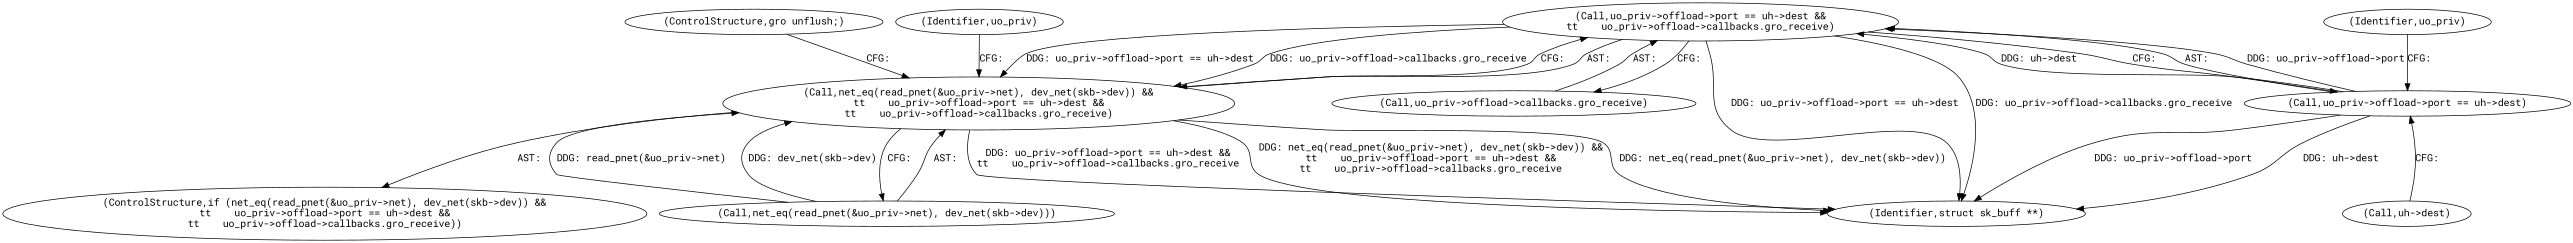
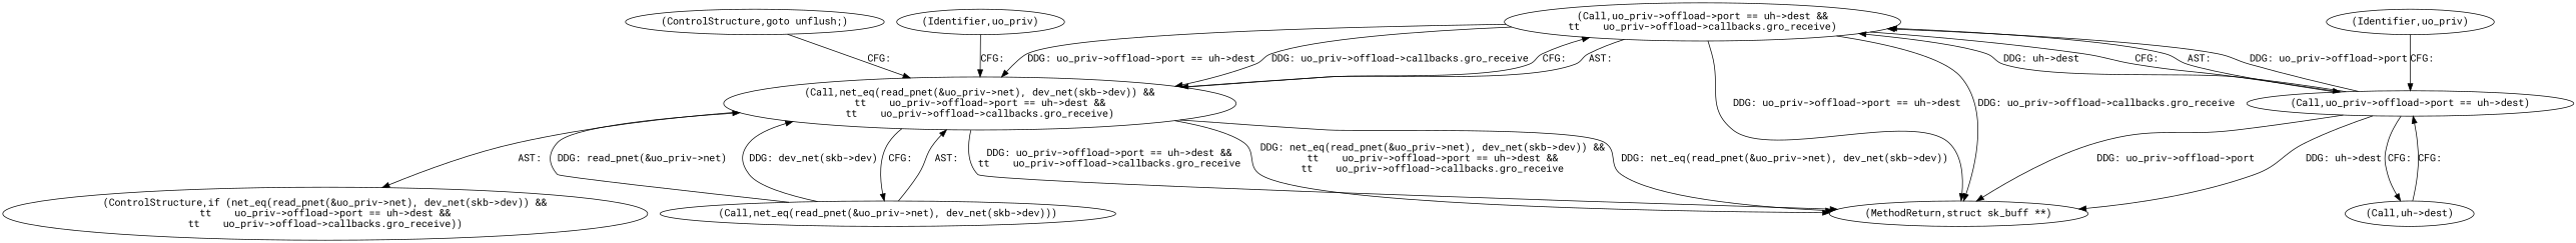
  digraph {
    fontname="Roboto Mono"
    node [fontname="Roboto Mono"]
    edge [fontname="Roboto Mono"]
    n1 [label="(Call,uo_priv->offload->port == uh->dest &&\n\t\t    uo_priv->offload->callbacks.gro_receive)"]
    n2 [label="(Call,uo_priv->offload->port == uh->dest)"]
    n3 [label="(Call,net_eq(read_pnet(&uo_priv->net), dev_net(skb->dev)) &&\n\t\t    uo_priv->offload->port == uh->dest &&\n\t\t    uo_priv->offload->callbacks.gro_receive)"]
-   n4 [label="(Call,uo_priv->offload->callbacks.gro_receive)"]
-   n5 [label="(Identifier,struct sk_buff **)"]
+   n5 [label="(MethodReturn,struct sk_buff **)"]
    n6 [label="(Call,uh->dest)"]
    n7 [label="(ControlStructure,if (net_eq(read_pnet(&uo_priv->net), dev_net(skb->dev)) &&\n\t\t    uo_priv->offload->port == uh->dest &&\n\t\t    uo_priv->offload->callbacks.gro_receive))"]
    n8 [label="(Call,net_eq(read_pnet(&uo_priv->net), dev_net(skb->dev)))"]
-   n9 [label="(ControlStructure,gro unflush;)"]
+   n9 [label="(ControlStructure,goto unflush;)"]
    n10 [label="(Identifier,uo_priv)"]
    n11 [label="(Identifier,uo_priv)"]
    n1 -> n2 [label="CFG: "]
    n1 -> n3 [label="AST: "]
    n1 -> n3 [label="DDG: uo_priv->offload->port == uh->dest"]
    n1 -> n3 [label="DDG: uo_priv->offload->callbacks.gro_receive"]
-   n1 -> n4 [label="CFG: "]
    n1 -> n5 [label="DDG: uo_priv->offload->port == uh->dest"]
    n1 -> n5 [label="DDG: uo_priv->offload->callbacks.gro_receive"]
    n2 -> n1 [label="AST: "]
    n2 -> n1 [label="DDG: uo_priv->offload->port"]
    n2 -> n1 [label="DDG: uh->dest"]
    n2 -> n5 [label="DDG: uo_priv->offload->port"]
    n2 -> n5 [label="DDG: uh->dest"]
+   n2 -> n6 [label="CFG: "]
    n3 -> n1 [label="CFG: "]
    n3 -> n5 [label="DDG: net_eq(read_pnet(&uo_priv->net), dev_net(skb->dev)) &&\n\t\t    uo_priv->offload->port == uh->dest &&\n\t\t    uo_priv->offload->callbacks.gro_receive"]
    n3 -> n5 [label="DDG: net_eq(read_pnet(&uo_priv->net), dev_net(skb->dev))"]
    n3 -> n5 [label="DDG: uo_priv->offload->port == uh->dest &&\n\t\t    uo_priv->offload->callbacks.gro_receive"]
    n3 -> n7 [label="AST: "]
    n3 -> n8 [label="CFG: "]
-   n4 -> n1 [label="AST: "]
    n6 -> n2 [label="CFG: "]
    n8 -> n3 [label="AST: "]
    n8 -> n3 [label="DDG: read_pnet(&uo_priv->net)"]
    n8 -> n3 [label="DDG: dev_net(skb->dev)"]
    n9 -> n3 [label="CFG: "]
    n10 -> n2 [label="CFG: "]
    n11 -> n3 [label="CFG: "]
  }
